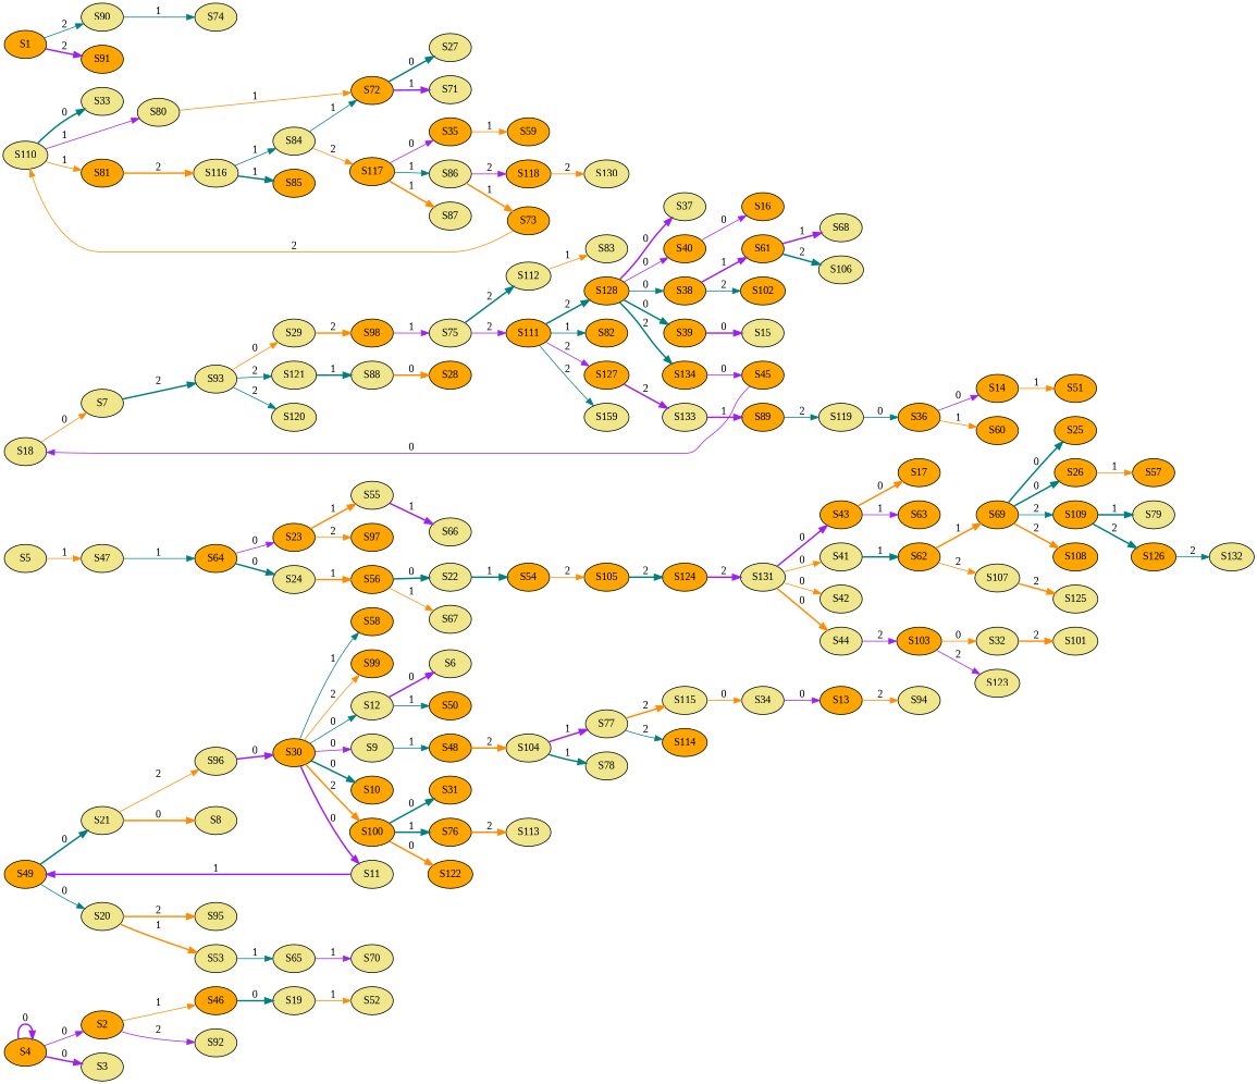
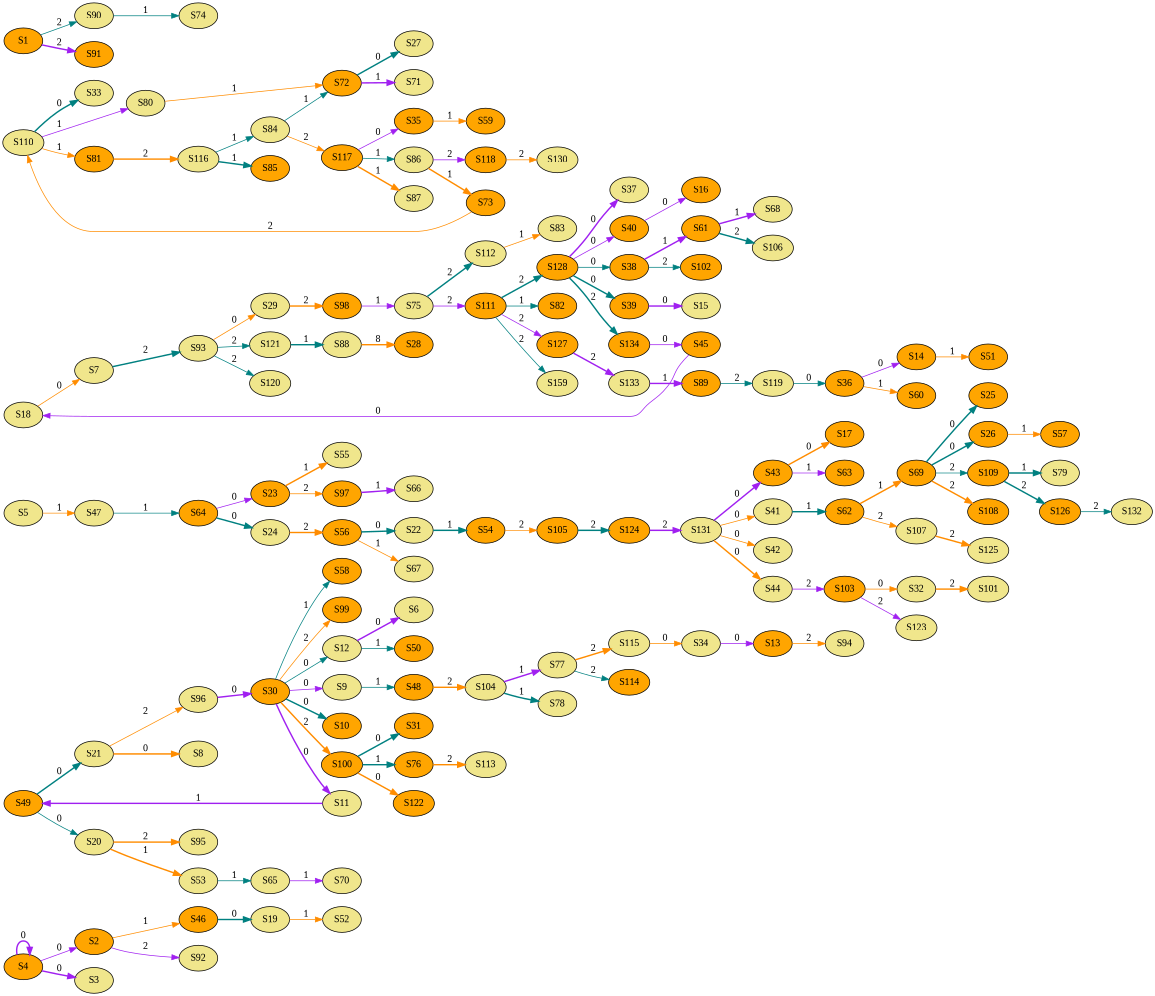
  strict digraph {
    fontname="Liberation Serif"
    rankdir=LR
    node [fillcolor=khaki fontname="Liberation Serif" style=filled]
    edge [color=teal fontname="Liberation Serif" style=solid]
    S4 [fillcolor=orange]
    S2 [fillcolor=orange]
    S3
    S46 [fillcolor=orange]
    S92
    S19
    S49 [fillcolor=orange]
    S11
    S5
    S47
    S21
    S20
    S64 [fillcolor=orange]
    S12
    S6
    S50 [fillcolor=orange]
    S18
    S7
    S93
    S29
    S121
    S120
    S8
    S96
    S30 [fillcolor=orange]
    S9
    S10 [fillcolor=orange]
    S100 [fillcolor=orange]
    S58 [fillcolor=orange]
    S99 [fillcolor=orange]
    S48 [fillcolor=orange]
    S31 [fillcolor=orange]
    S76 [fillcolor=orange]
    S122 [fillcolor=orange]
    S104
    S13 [fillcolor=orange]
    S34
    S94
    S36 [fillcolor=orange]
    S14 [fillcolor=orange]
    S60 [fillcolor=orange]
    S51 [fillcolor=orange]
    S39 [fillcolor=orange]
    S15
    S40 [fillcolor=orange]
    S16 [fillcolor=orange]
    S43 [fillcolor=orange]
    S17 [fillcolor=orange]
    S63 [fillcolor=orange]
    S45 [fillcolor=orange]
    S52
    S53
    S95
    S65
    S56 [fillcolor=orange]
    S22
    S67
    S54 [fillcolor=orange]
    S105 [fillcolor=orange]
    S23 [fillcolor=orange]
    S24
    S55
    S97 [fillcolor=orange]
    S66
    S69 [fillcolor=orange]
    S25 [fillcolor=orange]
    S26 [fillcolor=orange]
    S109 [fillcolor=orange]
    S108 [fillcolor=orange]
    S57 [fillcolor=orange]
    S79
    S126 [fillcolor=orange]
    S72 [fillcolor=orange]
    S27
    S71
    S28 [fillcolor=orange]
    S88
    S98 [fillcolor=orange]
    S75
    S113
    S103 [fillcolor=orange]
    S32
    S123
    S101
    S110
    S33
    S80
    S81 [fillcolor=orange]
    S116
    S115
    S117 [fillcolor=orange]
    S35 [fillcolor=orange]
    S86
    S87
    S59 [fillcolor=orange]
    S73 [fillcolor=orange]
    S118 [fillcolor=orange]
    S119
    S128 [fillcolor=orange]
    S37
    S38 [fillcolor=orange]
    S134 [fillcolor=orange]
    S61 [fillcolor=orange]
    S102 [fillcolor=orange]
    S68
    S106
    S131
    S41
    S42
    S44
    S62 [fillcolor=orange]
    S107
    S77
    S78
    S70
    S124 [fillcolor=orange]
    S125
    S130
    S90
    S74
    S111 [fillcolor=orange]
    S112
    S82 [fillcolor=orange]
    S127 [fillcolor=orange]
    n125 [label=S159]
    S83
    S114 [fillcolor=orange]
    S132
    S84
    S85 [fillcolor=orange]
    S133
    S89 [fillcolor=orange]
    S1 [fillcolor=orange]
    S91 [fillcolor=orange]
    S4 -> S4 [color=purple label=0 style=bold]
    S4 -> S2 [color=purple label=0]
    S4 -> S3 [color=purple label=0 style=bold]
    S2 -> S46 [color=darkorange label=1]
    S2 -> S92 [color=purple label=2]
    S46 -> S19 [label=0 style=bold]
    S19 -> S52 [color=darkorange label=1]
    S49 -> S21 [label=0 style=bold]
    S49 -> S20 [label=0]
    S11 -> S49 [color=purple label=1 style=bold]
    S5 -> S47 [color=darkorange label=1]
    S47 -> S64 [label=1]
    S21 -> S8 [color=darkorange label=0 style=bold]
    S21 -> S96 [color=darkorange label=2]
    S20 -> S53 [color=darkorange label=1 style=bold]
    S20 -> S95 [color=darkorange label=2 style=bold]
    S64 -> S23 [color=purple label=0]
    S64 -> S24 [label=0 style=bold]
    S12 -> S6 [color=purple label=0 style=bold]
    S12 -> S50 [label=1]
    S18 -> S7 [color=darkorange label=0]
    S7 -> S93 [label=2 style=bold]
    S93 -> S29 [color=darkorange label=0]
    S93 -> S121 [label=2]
    S93 -> S120 [label=2]
    S29 -> S98 [color=darkorange label=2 style=bold]
    S121 -> S88 [label=1 style=bold]
    S96 -> S30 [color=purple label=0 style=bold]
    S30 -> S11 [color=purple label=0 style=bold]
    S30 -> S12 [label=0]
    S30 -> S9 [color=purple label=0]
    S30 -> S10 [label=0 style=bold]
    S30 -> S100 [color=darkorange label=2 style=bold]
    S30 -> S58 [label=1]
    S30 -> S99 [color=darkorange label=2]
    S9 -> S48 [label=1]
    S100 -> S31 [label=0 style=bold]
    S100 -> S76 [label=1 style=bold]
    S100 -> S122 [color=darkorange label=0 style=bold]
    S48 -> S104 [color=darkorange label=2 style=bold]
    S76 -> S113 [color=darkorange label=2 style=bold]
    S104 -> S77 [color=purple label=1 style=bold]
    S104 -> S78 [label=1 style=bold]
    S13 -> S94 [color=darkorange label=2]
    S34 -> S13 [color=purple label=0]
    S36 -> S14 [color=purple label=0]
    S36 -> S60 [color=darkorange label=1]
    S14 -> S51 [color=darkorange label=1]
    S39 -> S15 [color=purple label=0 style=bold]
    S40 -> S16 [color=purple label=0]
    S43 -> S17 [color=darkorange label=0 style=bold]
    S43 -> S63 [color=purple label=1]
    S45 -> S18 [color=purple label=0]
    S53 -> S65 [label=1]
    S65 -> S70 [color=purple label=1]
    S56 -> S22 [label=0 style=bold]
    S56 -> S67 [color=darkorange label=1]
    S22 -> S54 [label=1 style=bold]
    S54 -> S105 [color=darkorange label=2]
    S105 -> S124 [label=2 style=bold]
    S23 -> S55 [color=darkorange label=1 style=bold]
    S23 -> S97 [color=darkorange label=2]
-   S24 -> S56 [color=darkorange label=1 style=bold]
-   S55 -> S66 [color=purple label=1 style=bold]
+   S24 -> S56 [color=darkorange label=2 style=bold]
+   S97 -> S66 [color=purple label=1 style=bold]
    S69 -> S25 [label=0 style=bold]
    S69 -> S26 [label=0 style=bold]
    S69 -> S109 [label=2]
    S69 -> S108 [color=darkorange label=2 style=bold]
    S26 -> S57 [color=darkorange label=1]
    S109 -> S79 [label=1 style=bold]
    S109 -> S126 [label=2 style=bold]
    S126 -> S132 [label=2]
    S72 -> S27 [label=0 style=bold]
    S72 -> S71 [color=purple label=1 style=bold]
-   S88 -> S28 [color=darkorange label=0 style=bold]
+   S88 -> S28 [color=darkorange label=8 style=bold]
    S98 -> S75 [color=purple label=1]
    S75 -> S111 [color=purple label=2]
    S75 -> S112 [label=2 style=bold]
    S103 -> S32 [color=darkorange label=0]
    S103 -> S123 [color=purple label=2]
    S32 -> S101 [color=darkorange label=2 style=bold]
    S110 -> S33 [label=0 style=bold]
    S110 -> S80 [color=purple label=1]
    S110 -> S81 [color=darkorange label=1]
    S80 -> S72 [color=darkorange label=1]
    S81 -> S116 [color=darkorange label=2 style=bold]
    S116 -> S84 [label=1]
    S116 -> S85 [label=1 style=bold]
    S115 -> S34 [color=darkorange label=0]
    S117 -> S35 [color=purple label=0]
    S117 -> S86 [label=1]
    S117 -> S87 [color=darkorange label=1 style=bold]
    S35 -> S59 [color=darkorange label=1]
    S86 -> S73 [color=darkorange label=1 style=bold]
    S86 -> S118 [color=purple label=2]
    S73 -> S110 [color=darkorange label=2]
    S118 -> S130 [color=darkorange label=2]
    S119 -> S36 [label=0]
    S128 -> S39 [label=0 style=bold]
    S128 -> S40 [color=purple label=0]
    S128 -> S37 [color=purple label=0 style=bold]
    S128 -> S38 [label=0]
    S128 -> S134 [label=2 style=bold]
    S38 -> S61 [color=purple label=1 style=bold]
    S38 -> S102 [label=2]
    S134 -> S45 [color=purple label=0]
    S61 -> S68 [color=purple label=1 style=bold]
    S61 -> S106 [label=2 style=bold]
    S131 -> S43 [color=purple label=0 style=bold]
    S131 -> S41 [color=darkorange label=0]
    S131 -> S42 [color=darkorange label=0]
    S131 -> S44 [color=darkorange label=0 style=bold]
    S41 -> S62 [label=1 style=bold]
    S44 -> S103 [color=purple label=2]
    S62 -> S69 [color=darkorange label=1 style=bold]
    S62 -> S107 [color=darkorange label=2]
    S107 -> S125 [color=darkorange label=2 style=bold]
    S77 -> S115 [color=darkorange label=2 style=bold]
    S77 -> S114 [label=2]
    S124 -> S131 [color=purple label=2 style=bold]
    S90 -> S74 [label=1]
    S111 -> S128 [label=2 style=bold]
    S111 -> S82 [label=1]
    S111 -> S127 [color=purple label=2]
    S111 -> n125 [label=2]
    S112 -> S83 [color=darkorange label=1]
    S127 -> S133 [color=purple label=2 style=bold]
    S84 -> S72 [label=1]
    S84 -> S117 [color=darkorange label=2]
    S133 -> S89 [color=purple label=1 style=bold]
    S89 -> S119 [label=2]
    S1 -> S90 [label=2]
    S1 -> S91 [color=purple label=2 style=bold]
  }
